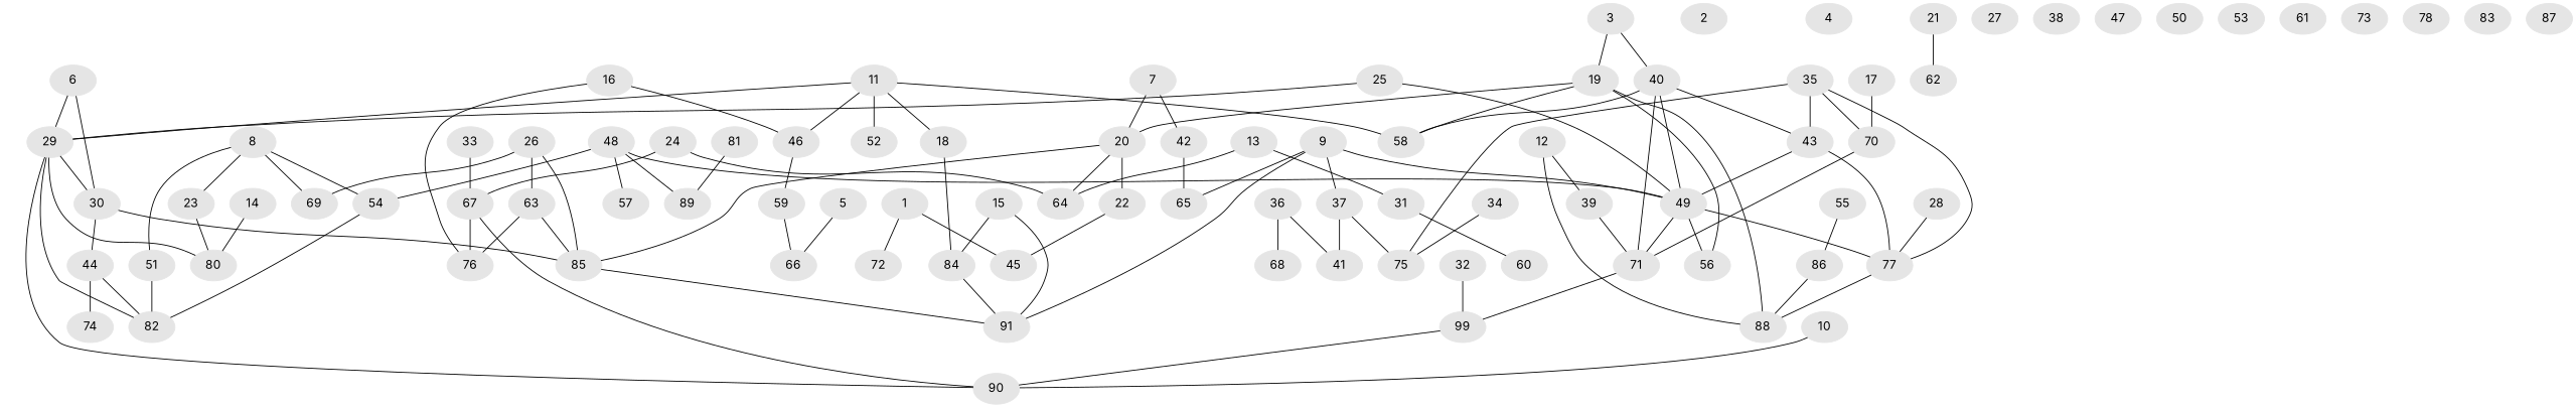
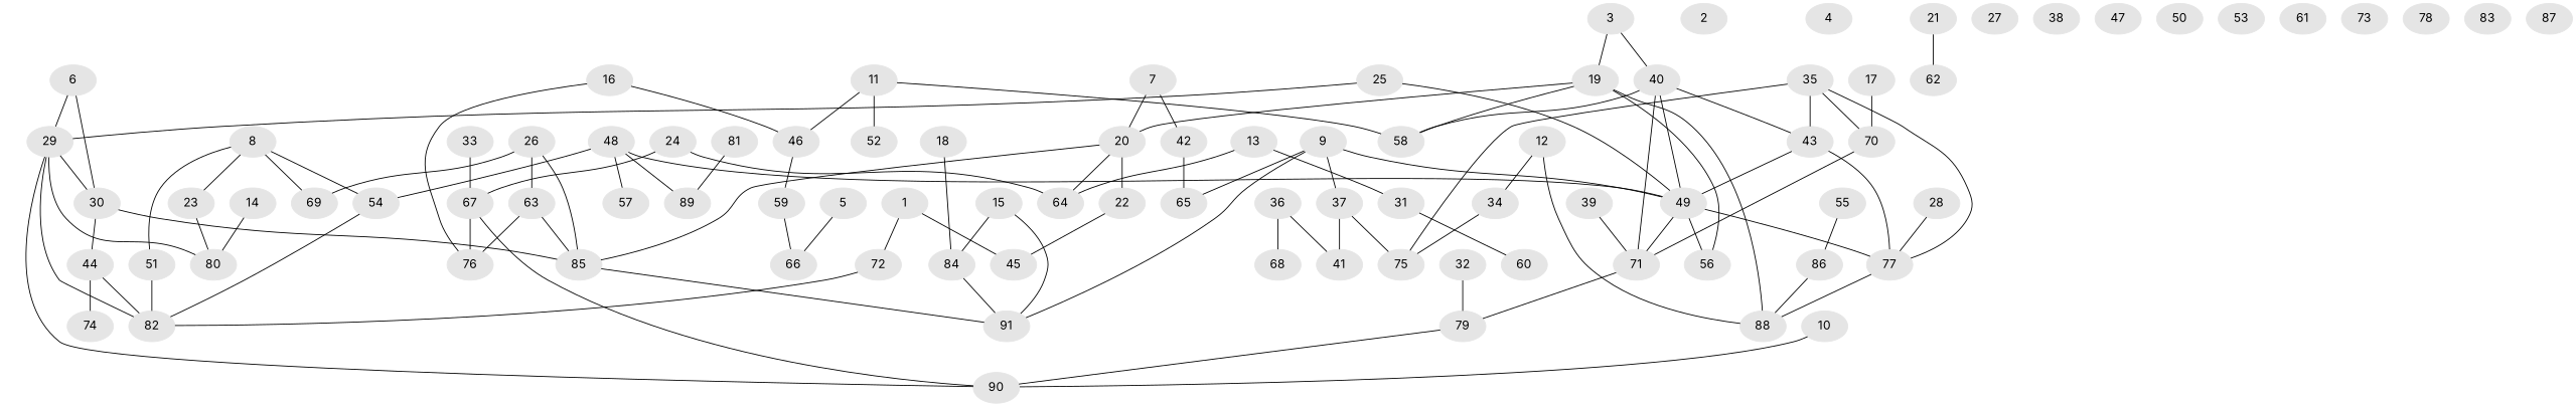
  graph {
    fontname=Inter
    node [color=gray90 fontname=Inter style=filled]
    edge [fontname=Inter]
    1
    45
    72
    82
    2
    3
    19
    40
    20
    58
    88
    56
    49
    43
    71
    44
    74
    4
    5
    66
    6
    29
    30
    90
    80
    85
    7
    42
    64
    22
    65
    8
    23
    51
    54
    69
    9
    37
    91
    75
    41
    77
    10
    11
    18
    46
    52
    84
    59
    12
    39
    13
    31
    60
    14
    15
    16
    76
    17
    70
    21
    62
    24
    67
    25
    26
    63
    27
    28
    32
-   79 [label=99]
+   79
    33
    34
    35
    36
    68
    38
    47
    48
    57
    89
    50
    53
    55
    86
    61
    73
    78
    81
    83
    87
    1 -- 45
    1 -- 72
+   72 -- 82
    3 -- 19
    3 -- 40
    19 -- 20
    19 -- 58
    19 -- 88
    19 -- 56
    40 -- 58
    40 -- 49
    40 -- 43
    40 -- 71
    20 -- 85
    20 -- 64
    20 -- 22
    49 -- 56
    49 -- 71
    49 -- 77
    43 -- 49
    43 -- 77
    71 -- 79
    44 -- 82
    44 -- 74
    5 -- 66
    6 -- 29
    6 -- 30
    29 -- 82
    29 -- 30
    29 -- 90
    29 -- 80
    30 -- 44
    30 -- 85
    85 -- 91
    7 -- 20
    7 -- 42
    42 -- 65
    22 -- 45
    8 -- 23
    8 -- 51
    8 -- 54
    8 -- 69
    23 -- 80
    51 -- 82
    54 -- 82
    9 -- 49
    9 -- 65
    9 -- 37
    9 -- 91
    37 -- 75
    37 -- 41
    77 -- 88
    10 -- 90
    11 -- 58
-   11 -- 29
-   11 -- 18
    11 -- 46
    11 -- 52
    18 -- 84
    46 -- 59
    84 -- 91
    59 -- 66
    12 -- 88
-   12 -- 39
+   12 -- 34
    39 -- 71
    13 -- 64
    13 -- 31
    31 -- 60
    14 -- 80
    15 -- 91
    15 -- 84
    16 -- 46
    16 -- 76
    17 -- 70
    70 -- 71
    21 -- 62
    24 -- 64
    24 -- 67
    67 -- 90
    67 -- 76
    25 -- 49
    25 -- 29
    26 -- 85
    26 -- 69
    26 -- 63
    63 -- 85
    63 -- 76
    28 -- 77
    32 -- 79
    79 -- 90
    33 -- 67
    34 -- 75
    35 -- 43
    35 -- 75
    35 -- 77
    35 -- 70
    36 -- 41
    36 -- 68
    48 -- 49
    48 -- 54
    48 -- 57
    48 -- 89
    55 -- 86
    86 -- 88
    81 -- 89
  }
